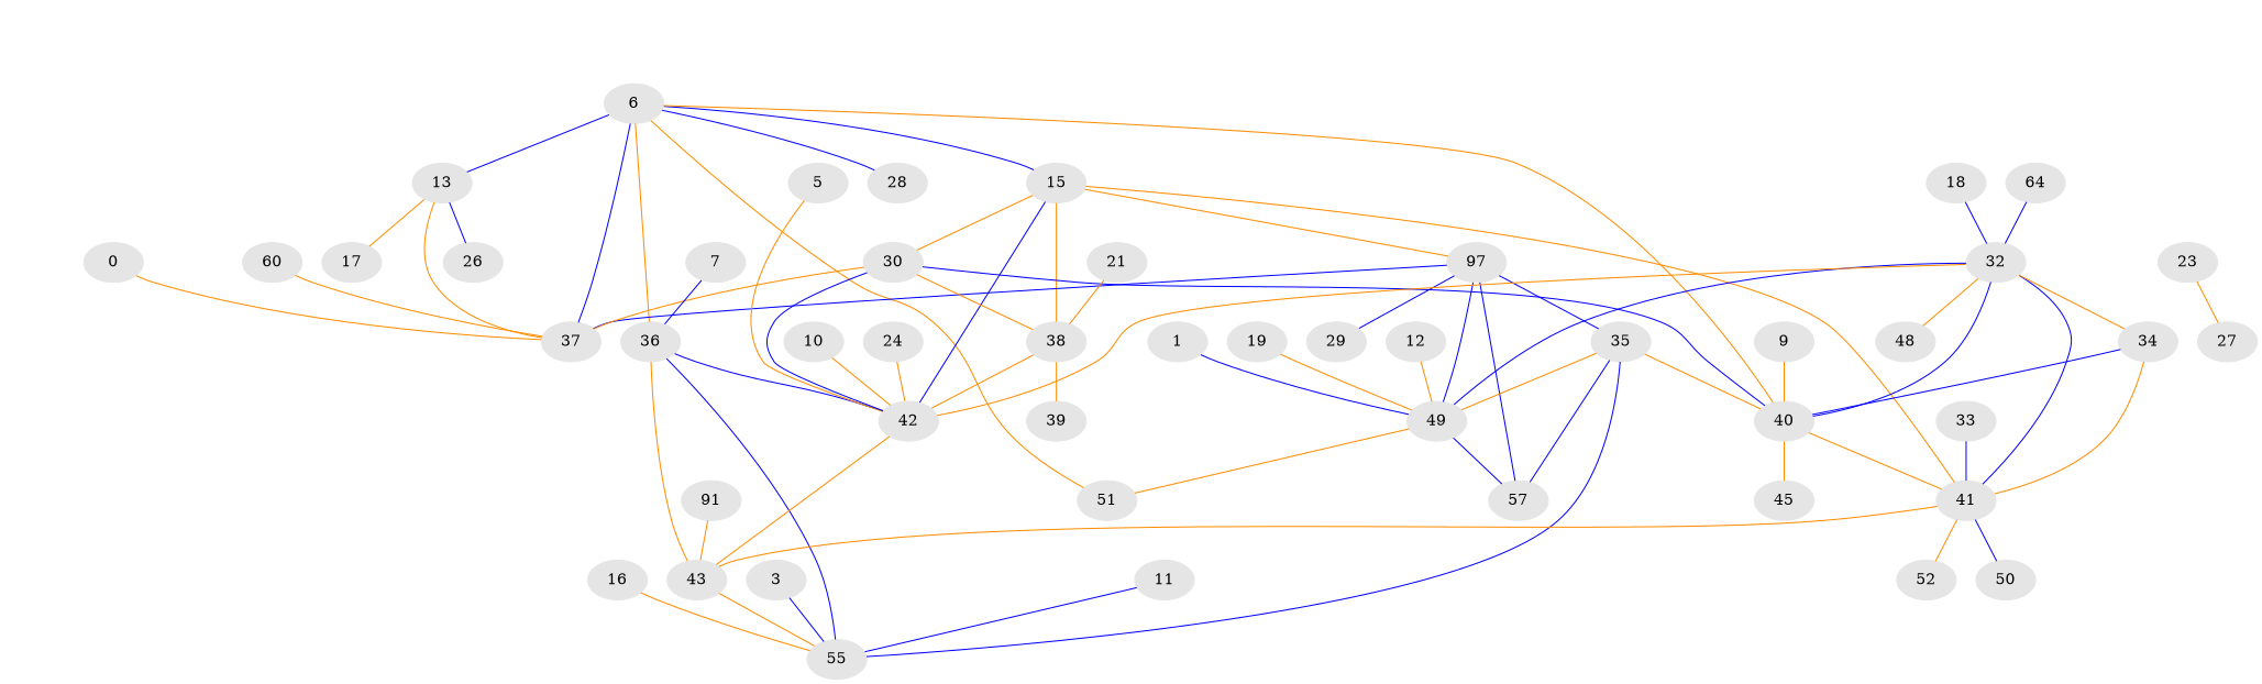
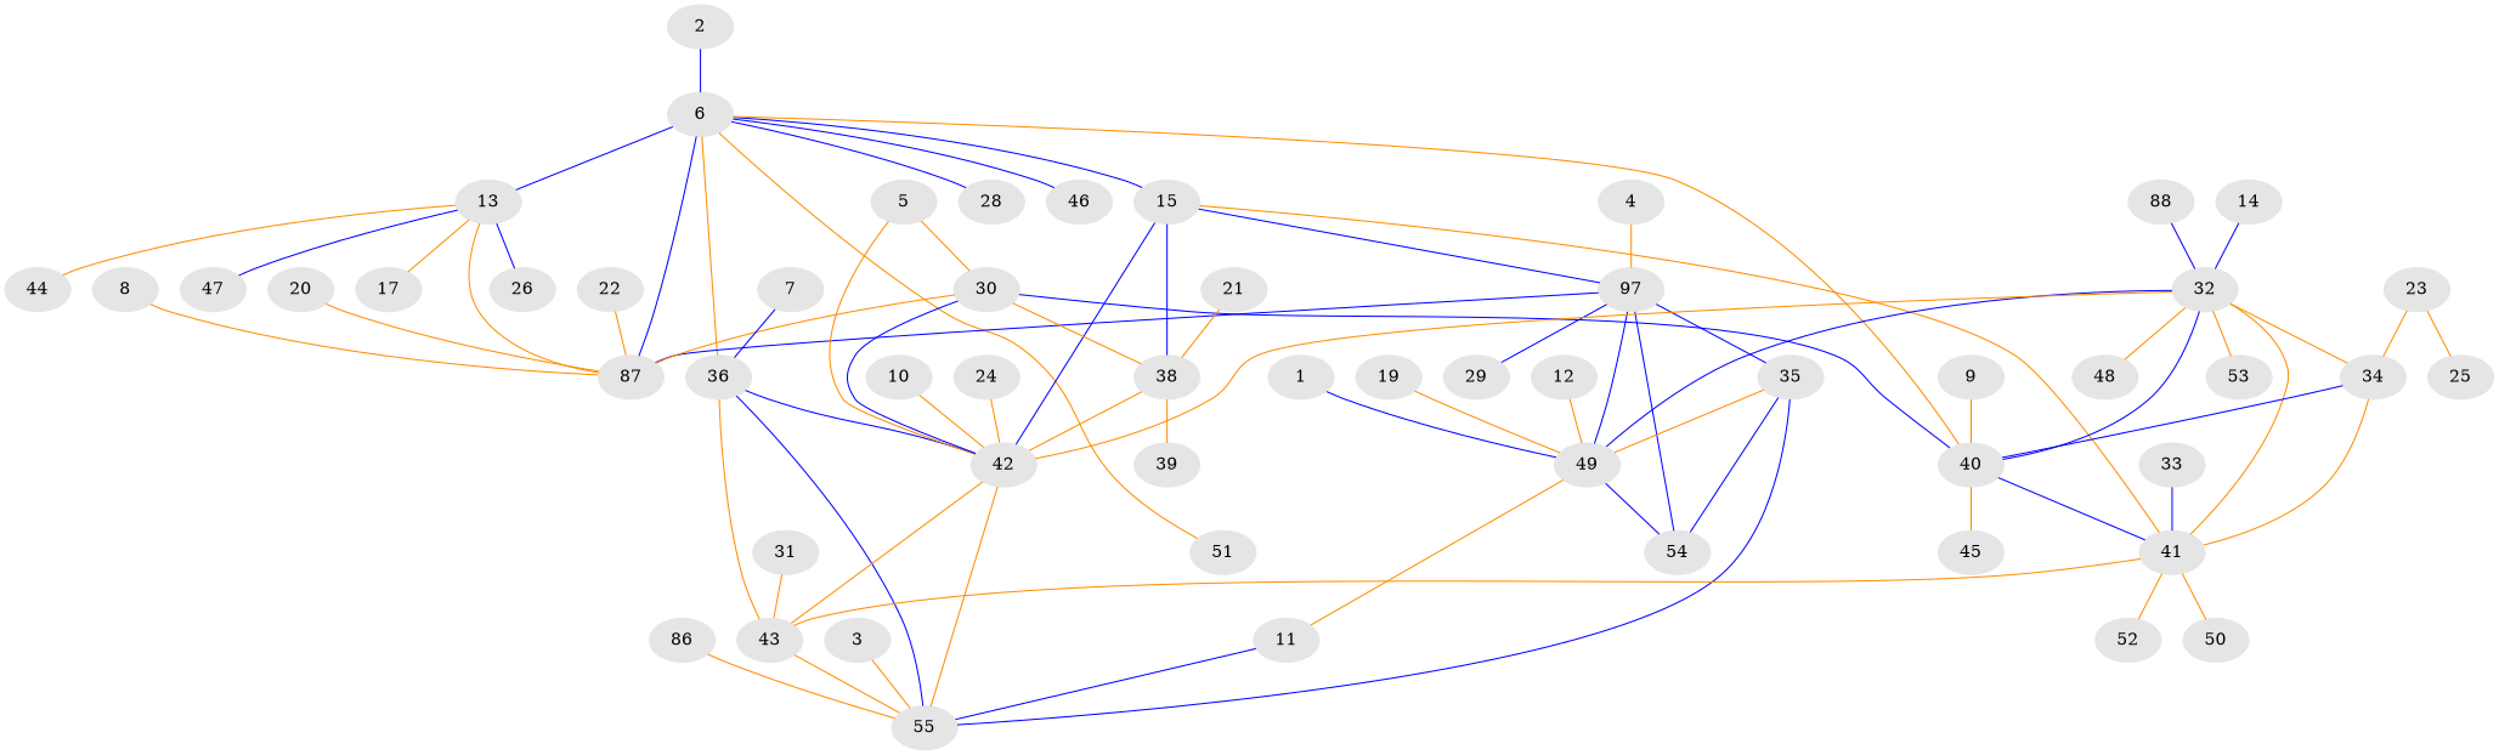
  graph {
    node [color=gray90 style=filled]
    edge [color=darkorange weight=1.0]
    1
    49
    51
-   54 [label=57]
+   54
+   2
    6
    13
    15
    28
    36
-   37
+   37 [label=87]
    40
+   46
    3
    55
    n16 [label=97]
+   4
    29
    35
    5
    42
    43
    17
    26
+   44
+   47
    30
    38
    41
    45
    7
-   8 [label=0]
+   8
    9
    10
    11
    12
-   14 [label=64]
+   14
    32
    34
    48
+   53
    39
    50
    52
-   16
-   18
+   16 [label=86]
+   18 [label=88]
    19
-   20 [label=60]
+   20
    21
+   22
    23
-   25 [label=27]
+   25
    24
-   31 [label=91]
+   31
    33
    1 -- 49 [color=blue]
-   49 -- 51
+   49 -- 11
    49 -- 54 [color=blue]
+   2 -- 6 [color=blue]
    6 -- 51
    6 -- 13 [color=blue weight=3.0]
    6 -- 15 [color=blue]
    6 -- 28 [color=blue]
    6 -- 36
    6 -- 37 [color=blue weight=3.0]
    6 -- 40
+   6 -- 46 [color=blue]
    13 -- 37
    13 -- 17
    13 -- 26 [color=blue]
-   15 -- n16
+   13 -- 44
+   13 -- 47 [color=blue]
+   15 -- n16 [color=blue]
    15 -- 42 [color=blue]
-   15 -- 30
-   15 -- 38 [weight=2.0]
+   5 -- 30
+   15 -- 38 [color=blue weight=2.0]
    15 -- 41
    36 -- 55 [color=blue weight=2.0]
    36 -- 42 [color=blue]
    36 -- 43
-   40 -- 41 [weight=2.0]
+   40 -- 41 [color=blue weight=2.0]
    40 -- 45
-   3 -- 55 [color=blue]
+   3 -- 55
    n16 -- 49 [color=blue weight=2.0]
    n16 -- 54 [color=blue weight=2.0]
    n16 -- 37 [color=blue]
    n16 -- 29 [color=blue]
    n16 -- 35 [color=blue weight=2.0]
+   4 -- n16
    35 -- 49
    35 -- 54 [color=blue]
-   35 -- 40
    35 -- 55 [color=blue]
    5 -- 42
+   42 -- 55 [weight=2.0]
    42 -- 43
    43 -- 55 [weight=2.0]
    30 -- 37
    30 -- 40 [color=blue]
    30 -- 42 [color=blue]
    30 -- 38 [weight=2.0]
    38 -- 42 [weight=2.0]
    38 -- 39
    41 -- 43
-   41 -- 50 [color=blue]
+   41 -- 50
    41 -- 52
    7 -- 36 [color=blue]
    8 -- 37
    9 -- 40
    10 -- 42
    11 -- 55 [color=blue]
    12 -- 49
    14 -- 32 [color=blue]
    32 -- 49 [color=blue]
    32 -- 40 [color=blue]
    32 -- 42
-   32 -- 41 [color=blue weight=2.0]
+   32 -- 41 [weight=2.0]
    32 -- 34
    32 -- 48
+   32 -- 53
    34 -- 40 [color=blue]
    34 -- 41 [weight=2.0]
    16 -- 55
    18 -- 32 [color=blue]
    19 -- 49
    20 -- 37
    21 -- 38
+   22 -- 37
+   23 -- 34
    23 -- 25
    24 -- 42
    31 -- 43
    33 -- 41 [color=blue]
  }
